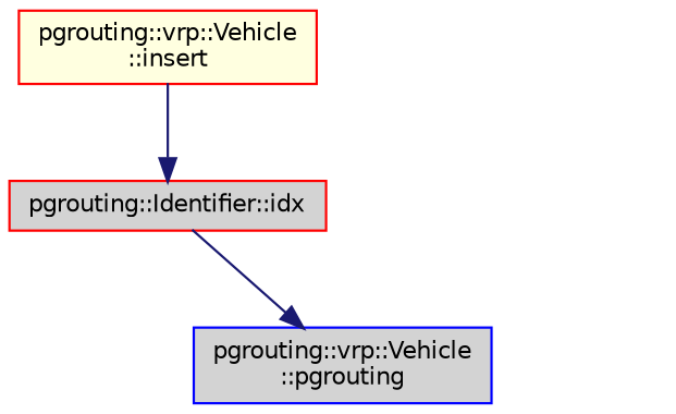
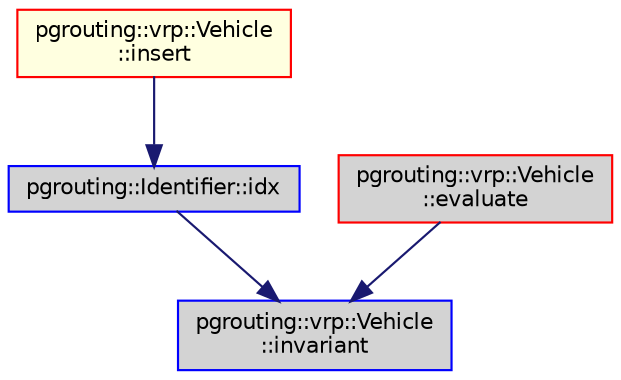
  digraph {
    rankdir=TB
    node [color=red fillcolor=lightgrey fontname=Helvetica fontsize=10 shape=record style=filled]
    edge [color=midnightblue fontname=Helvetica fontsize=10 labelfontname=Helvetica labelfontsize=10 style=solid]
    n1 [fillcolor=lightyellow fontcolor=black height=0.2 label="pgrouting::vrp::Vehicle\l::insert" width=0.4]
-   n2 [height=0.2 label="pgrouting::Identifier::idx" width=0.4]
-   n4 [color=blue height=0.2 label="pgrouting::vrp::Vehicle\l::pgrouting" width=0.4]
+   n2 [color=blue height=0.2 label="pgrouting::Identifier::idx" width=0.4]
+   n3 [height=0.2 label="pgrouting::vrp::Vehicle\l::evaluate" width=0.4]
+   n4 [color=blue height=0.2 label="pgrouting::vrp::Vehicle\l::invariant" width=0.4]
    n1 -> n2
    n2 -> n4
+   n3 -> n4
  }
